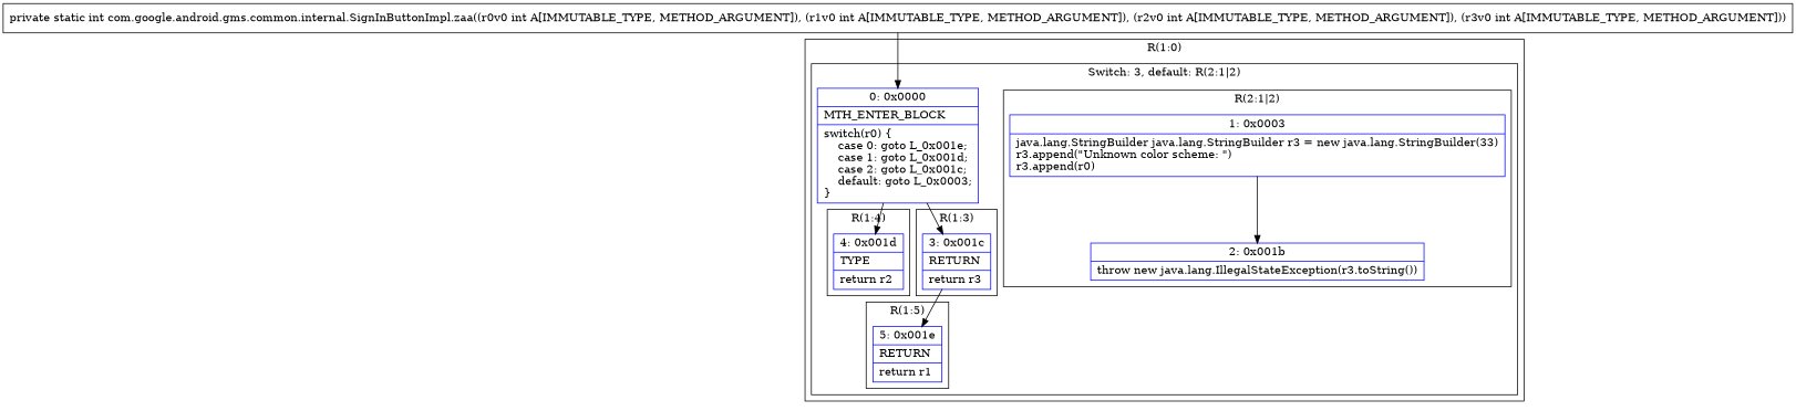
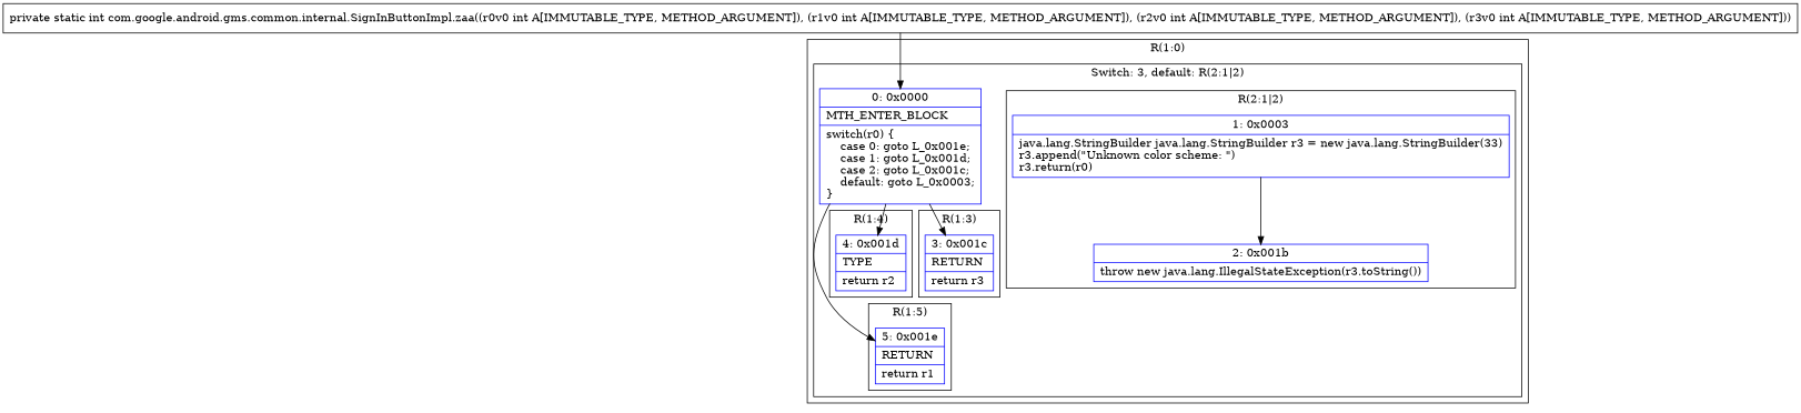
  digraph {
    node [color=blue shape=record]
    n1 [label="{5\:\ 0x001e|RETURN\l|return r1\l}"]
    n2 [label="{4\:\ 0x001d|TYPE\l|return r2\l}"]
    n3 [label="{3\:\ 0x001c|RETURN\l|return r3\l}"]
-   n4 [label="{1\:\ 0x0003|java.lang.StringBuilder java.lang.StringBuilder r3 = new java.lang.StringBuilder(33)\lr3.append(\"Unknown color scheme: \")\lr3.append(r0)\l}"]
+   n4 [label="{1\:\ 0x0003|java.lang.StringBuilder java.lang.StringBuilder r3 = new java.lang.StringBuilder(33)\lr3.append(\"Unknown color scheme: \")\lr3.return(r0)\l}"]
    n5 [label="{2\:\ 0x001b|throw new java.lang.IllegalStateException(r3.toString())\l}"]
    n6 [label="{0\:\ 0x0000|MTH_ENTER_BLOCK\l|switch(r0) \{\l    case 0: goto L_0x001e;\l    case 1: goto L_0x001d;\l    case 2: goto L_0x001c;\l    default: goto L_0x0003;\l\}\l}"]
    n7 [label="{private static int com.google.android.gms.common.internal.SignInButtonImpl.zaa((r0v0 int A[IMMUTABLE_TYPE, METHOD_ARGUMENT]), (r1v0 int A[IMMUTABLE_TYPE, METHOD_ARGUMENT]), (r2v0 int A[IMMUTABLE_TYPE, METHOD_ARGUMENT]), (r3v0 int A[IMMUTABLE_TYPE, METHOD_ARGUMENT])) }" color=""]
    subgraph cluster_1 {
      label="R(1:0)"
      subgraph cluster_2 {
        label="Switch: 3, default: R(2:1|2)"
        n6
        subgraph cluster_3 {
          label="R(1:5)"
          n1
        }
        subgraph cluster_4 {
          label="R(1:4)"
          n2
        }
        subgraph cluster_5 {
          label="R(1:3)"
          n3
        }
        subgraph cluster_6 {
          label="R(2:1|2)"
          n4
          n5
        }
      }
    }
    n4 -> n5
-   n3 -> n1
+   n6 -> n1
    n6 -> n2
    n6 -> n3
    n7 -> n6
  }
